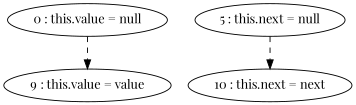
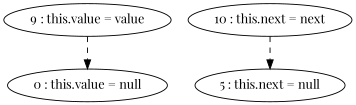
  digraph {
    fontname="Playfair Display"
    node [fontname="Playfair Display"]
    edge [fontname="Playfair Display" style=dashed]
    n1 [label="0 : this.value = null"]
    "9 : this.value = value"
    "5 : this.next = null"
    "10 : this.next = next"
-   n1 -> "9 : this.value = value"
-   "5 : this.next = null" -> "10 : this.next = next"
+   "9 : this.value = value" -> n1
+   "10 : this.next = next" -> "5 : this.next = null"
  }
